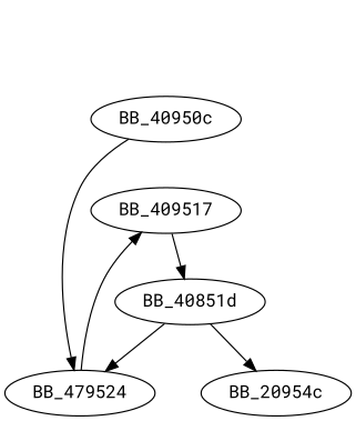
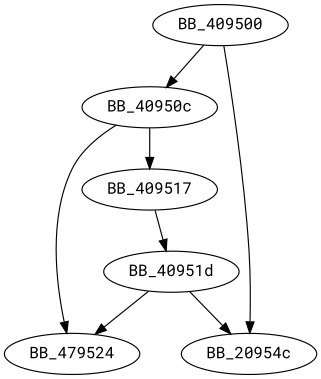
  digraph {
    fontname="Roboto Mono"
    node [fontname="Roboto Mono"]
    edge [fontname="Roboto Mono"]
+   BB_409500
    BB_40950c
    n3 [label=BB_20954c]
    n4 [label=BB_409517]
    n5 [label=BB_479524]
-   BB_40951d [label=BB_40851d]
-   n5 -> n4
+   BB_40951d
+   BB_409500 -> BB_40950c
+   BB_409500 -> n3
+   BB_40950c -> n4
    BB_40950c -> n5
    n4 -> BB_40951d
    BB_40951d -> n3
    BB_40951d -> n5
  }
